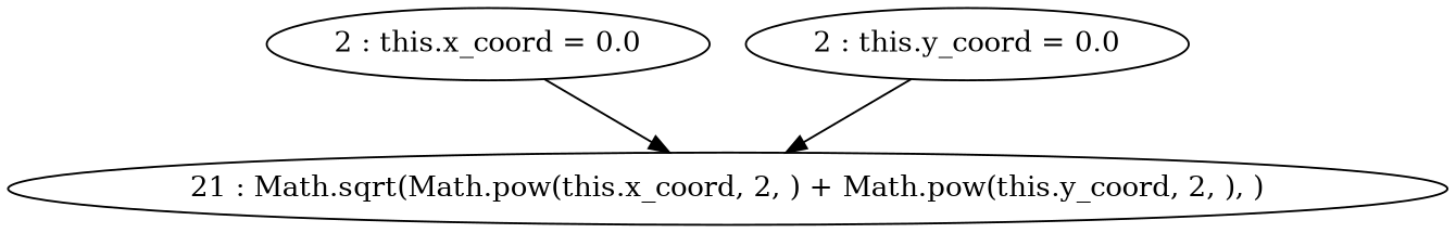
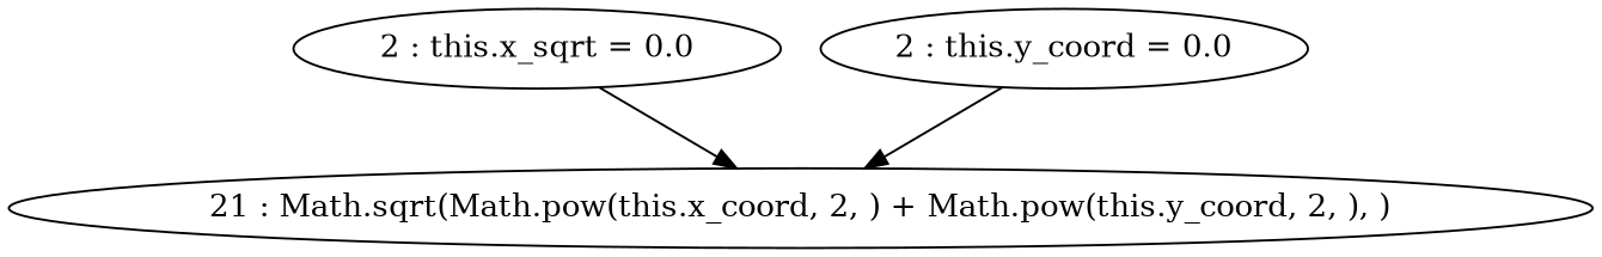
  digraph {
-   "2 : this.x_coord = 0.0"
+   "2 : this.x_coord = 0.0" [label="2 : this.x_sqrt = 0.0"]
    "21 : Math.sqrt(Math.pow(this.x_coord, 2, ) + Math.pow(this.y_coord, 2, ), )"
    "2 : this.y_coord = 0.0"
    "2 : this.x_coord = 0.0" -> "21 : Math.sqrt(Math.pow(this.x_coord, 2, ) + Math.pow(this.y_coord, 2, ), )"
    "2 : this.y_coord = 0.0" -> "21 : Math.sqrt(Math.pow(this.x_coord, 2, ) + Math.pow(this.y_coord, 2, ), )"
  }
